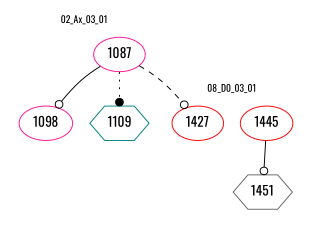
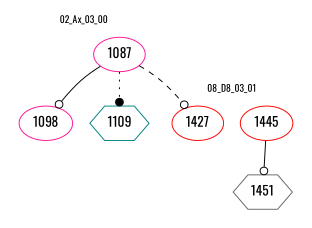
  digraph {
    fontname=Oswald
    node [color=deeppink fontname=Oswald shape=ellipse]
    edge [arrowhead=odot color=black fontname=Oswald style=solid]
    n1 [label=1087]
    n2 [label=1098]
    n3 [color=teal label=1109 shape=hexagon]
    n4 [color=red label=1445]
    n5 [color=red label=1427]
    n6 [color=gray40 label=1451 shape=hexagon]
    subgraph cluster_1 {
      color=white
      fontsize=10
-     label="02_Ax_03_01"
+     label="02_Ax_03_00"
      n1
      n2
      n3
    }
    subgraph cluster_2 {
      color=white
      fontsize=10
-     label="08_D0_03_01"
+     label="08_D8_03_01"
      n4
      n5
      n6
    }
    n1 -> n2
    n1 -> n3 [arrowhead=dot style=dotted]
    n1 -> n5 [style=dashed]
    n4 -> n6
  }
